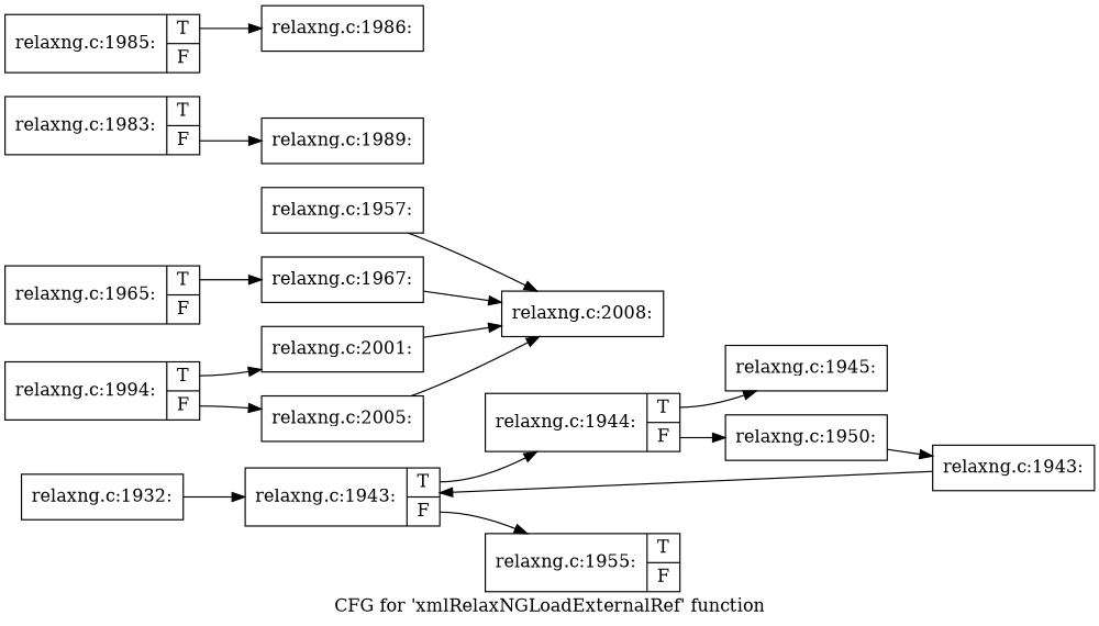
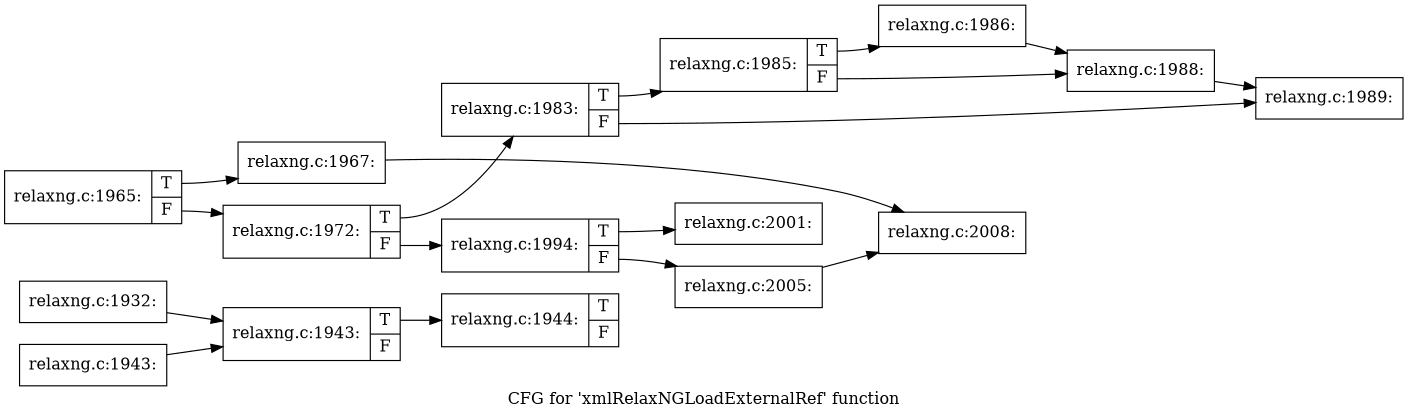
  digraph {
    label="CFG for 'xmlRelaxNGLoadExternalRef' function"
    rankdir=LR
    node [shape=record]
    n1 [label="{relaxng.c:1932:}"]
    n2 [label="{relaxng.c:1943:|{<s0>T|<s1>F}}"]
    n3 [label="{relaxng.c:1944:|{<s0>T|<s1>F}}"]
-   n4 [label="{relaxng.c:1955:|{<s0>T|<s1>F}}"]
-   n5 [label="{relaxng.c:1945:}"]
-   n6 [label="{relaxng.c:1950:}"]
    n7 [label="{relaxng.c:1943:}"]
-   n8 [label="{relaxng.c:1957:}"]
    n9 [label="{relaxng.c:2008:}"]
    n10 [label="{relaxng.c:1965:|{<s0>T|<s1>F}}"]
    n11 [label="{relaxng.c:1967:}"]
+   n12 [label="{relaxng.c:1972:|{<s0>T|<s1>F}}"]
    n13 [label="{relaxng.c:1983:|{<s0>T|<s1>F}}"]
    n14 [label="{relaxng.c:1994:|{<s0>T|<s1>F}}"]
    n15 [label="{relaxng.c:1985:|{<s0>T|<s1>F}}"]
    n16 [label="{relaxng.c:1989:}"]
    n17 [label="{relaxng.c:2001:}"]
    n18 [label="{relaxng.c:2005:}"]
    n19 [label="{relaxng.c:1986:}"]
+   n20 [label="{relaxng.c:1988:}"]
    n1 -> n2
    n2 -> n3 [tailport=s0]
-   n2 -> n4 [tailport=s1]
-   n3 -> n5 [tailport=s0]
-   n3 -> n6 [tailport=s1]
-   n6 -> n7
    n7 -> n2
-   n8 -> n9
    n10 -> n11 [tailport=s0]
+   n10 -> n12 [tailport=s1]
    n11 -> n9
+   n12 -> n13 [tailport=s0]
+   n12 -> n14 [tailport=s1]
+   n13 -> n15 [tailport=s0]
    n13 -> n16 [tailport=s1]
    n14 -> n17 [tailport=s0]
    n14 -> n18 [tailport=s1]
    n15 -> n19 [tailport=s0]
-   n17 -> n9
+   n15 -> n20 [tailport=s1]
    n18 -> n9
+   n19 -> n20
+   n20 -> n16
  }
